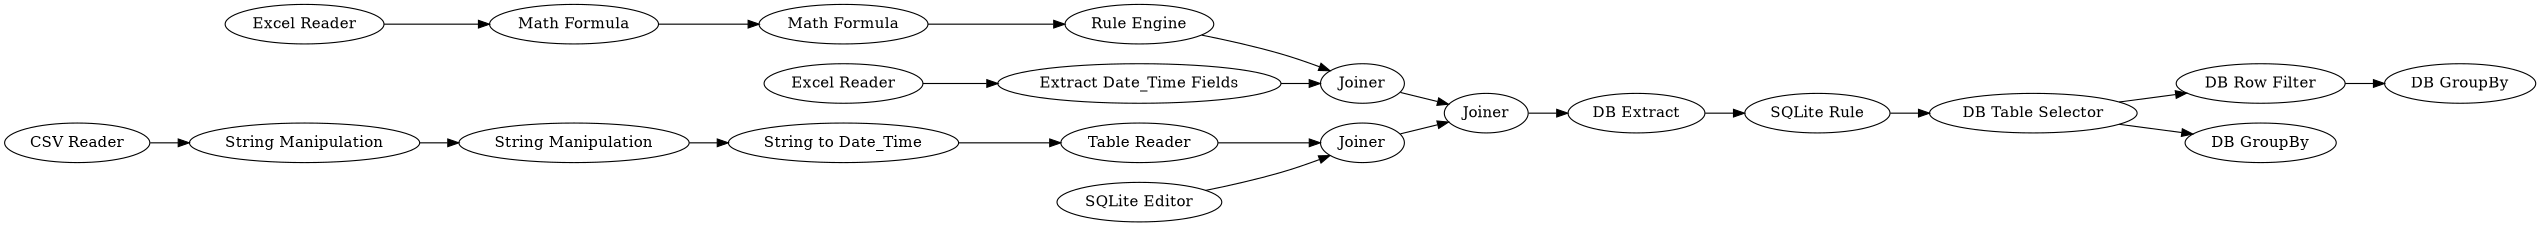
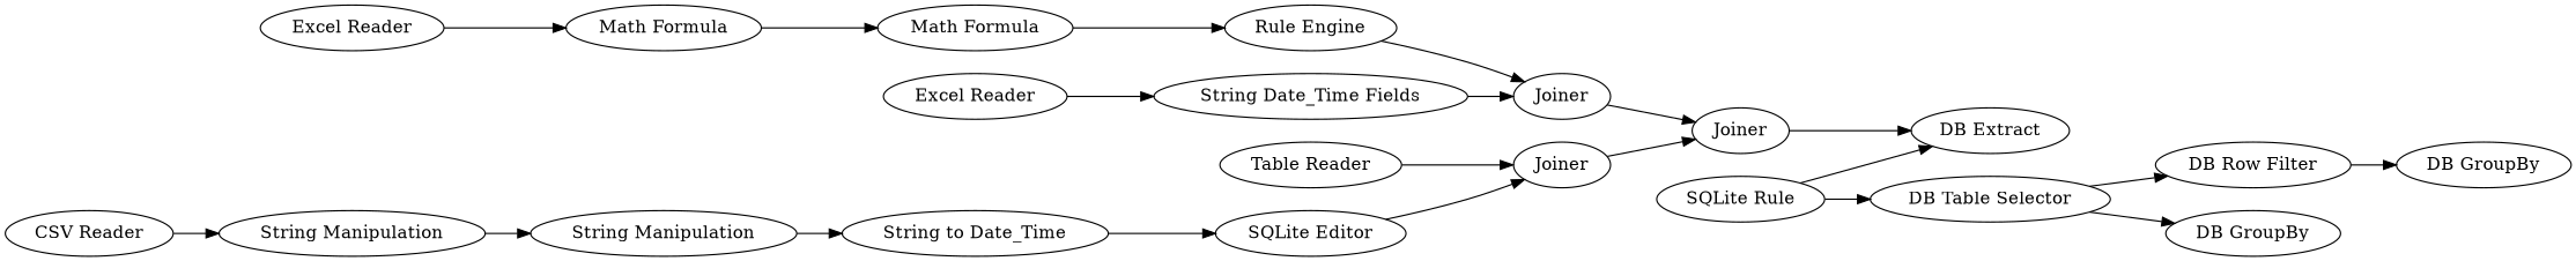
  digraph {
    rankdir=LR
    n1 [label="Excel Reader"]
    n2 [label="Math Formula"]
    n3 [label="Math Formula"]
    n4 [label="String to Date_Time"]
    n5 [label="SQLite Editor"]
    n6 [label=Joiner]
    n7 [label="Rule Engine"]
    n8 [label=Joiner]
    n9 [label=Joiner]
    n10 [label="DB GroupBy"]
    n11 [label="DB Extract"]
-   n12 [label="Extract Date_Time Fields"]
+   n12 [label="String Date_Time Fields"]
    n13 [label="DB Row Filter"]
    n14 [label="Excel Reader"]
    n15 [label="DB Table Selector"]
    n16 [label="DB GroupBy"]
    n17 [label="String Manipulation"]
    n18 [label="String Manipulation"]
    n19 [label="Table Reader"]
    n20 [label="SQLite Rule"]
    n21 [label="CSV Reader"]
    n1 -> n2
    n2 -> n3
    n3 -> n7
-   n4 -> n19
+   n4 -> n5
    n5 -> n6
    n6 -> n9
    n7 -> n8
    n8 -> n9
    n9 -> n11
    n12 -> n8
    n13 -> n10
    n14 -> n12
    n15 -> n13
    n15 -> n16
    n17 -> n18
    n18 -> n4
    n19 -> n6
-   n11 -> n20
+   n20 -> n11
    n20 -> n15
    n21 -> n17
  }
